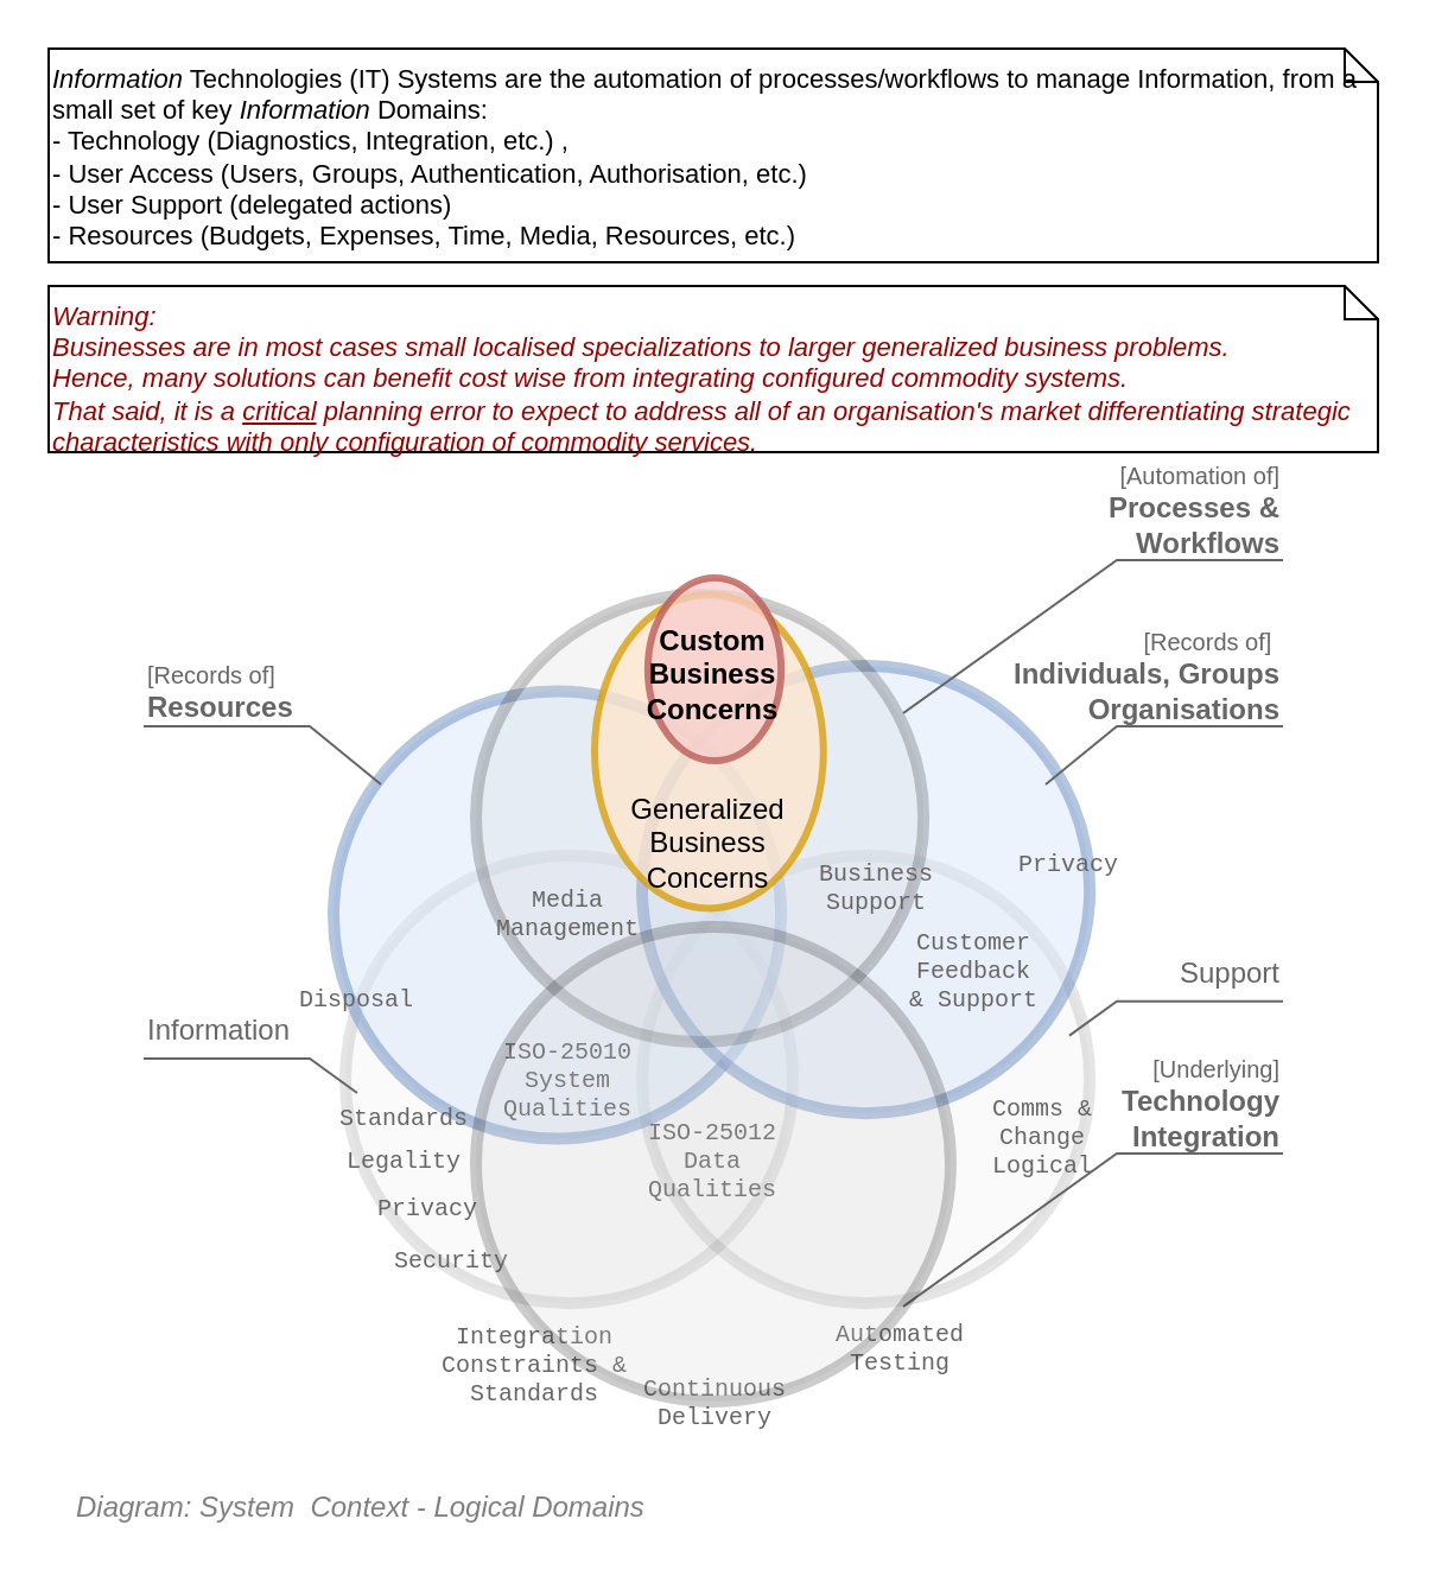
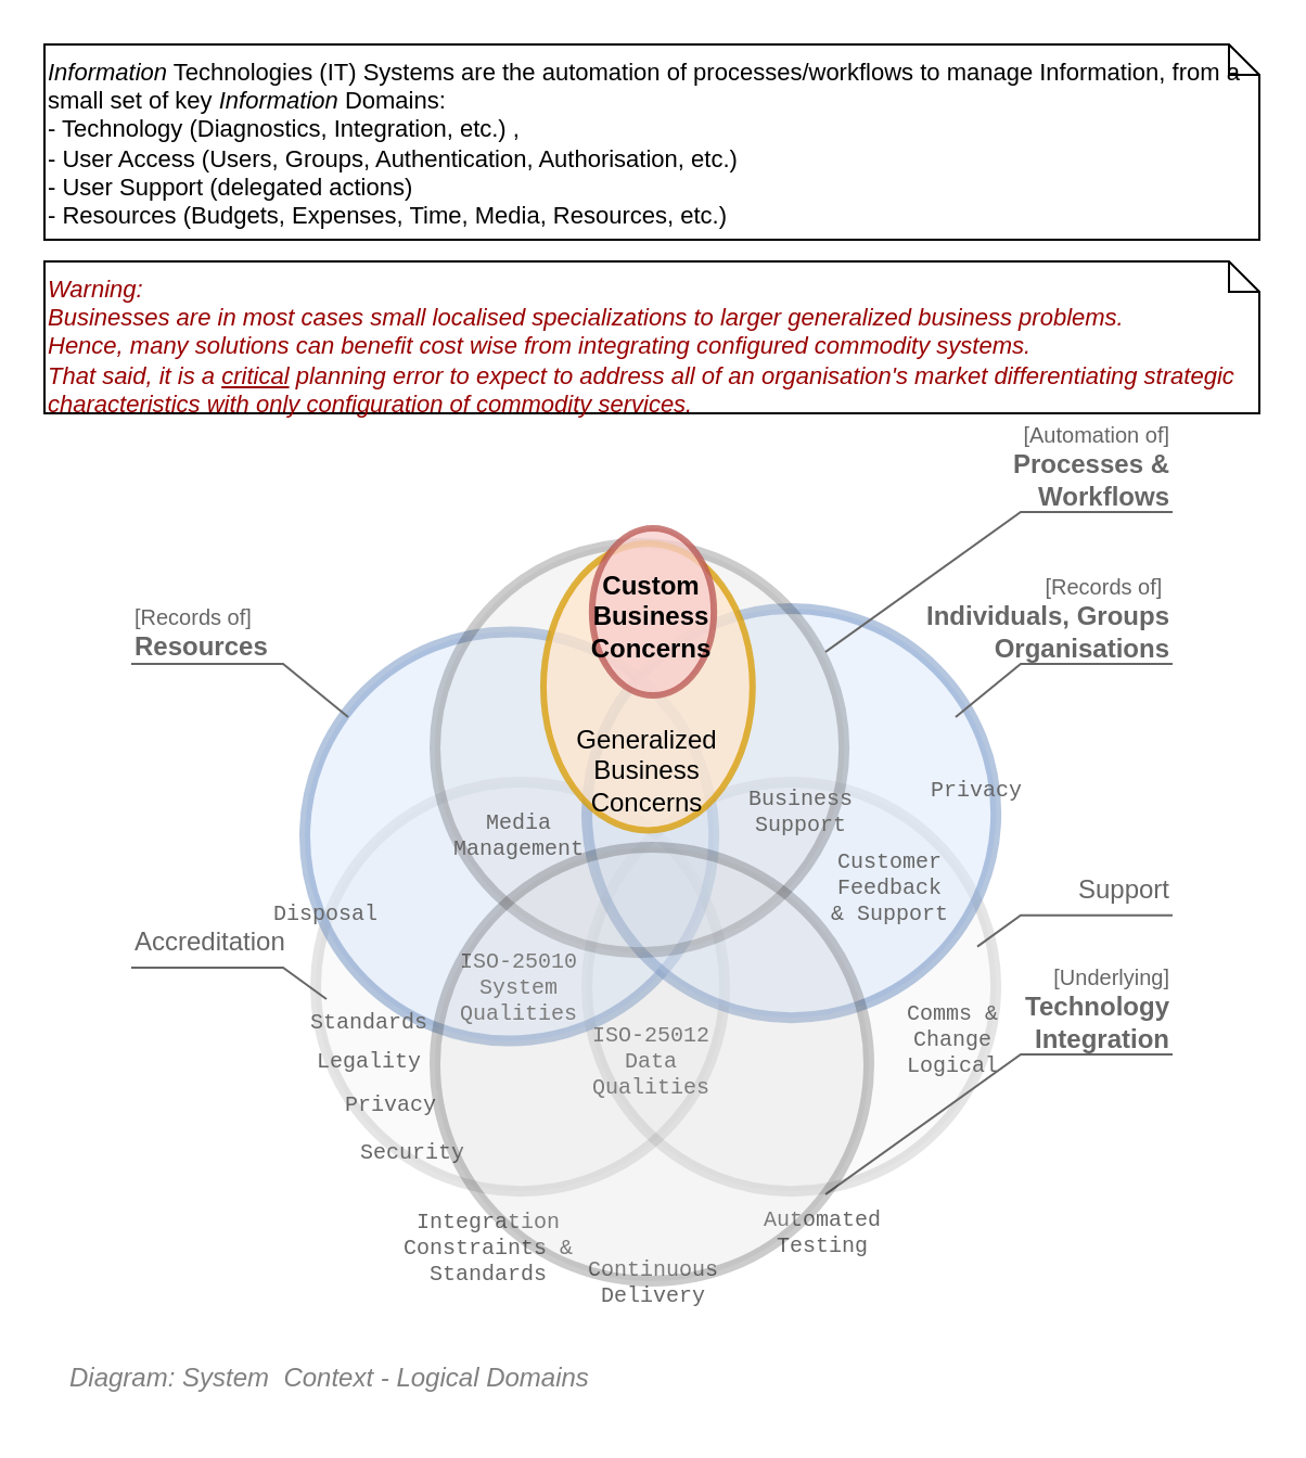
  <mxCell id="0" />
  <mxCell id="1" value="Note" parent="0" />
  <mxCell id="2" value="" style="shape=image;html=1;verticalAlign=top;verticalLabelPosition=bottom;labelBackgroundColor=#ffffff;imageAspect=0;aspect=fixed;image=https://cdn1.iconfinder.com/data/icons/hawcons/32/699014-icon-28-information-128.png;shadow=0;dashed=0;fontFamily=Helvetica;fontSize=12;fontColor=#000000;align=center;strokeColor=#000000;fillColor=#505050;dashPattern=1 1;" vertex="1" parent="1"><mxGeometry x="560" y="630" width="20" height="20" as="geometry" /></mxCell>
  <mxCell id="3" value="&lt;div style=&quot;font-size: 12px;&quot;&gt;&lt;br style=&quot;font-size: 12px;&quot;&gt;&lt;/div&gt;" style="ellipse;whiteSpace=wrap;html=1;aspect=fixed;rounded=1;shadow=0;glass=0;labelBackgroundColor=none;strokeColor=#000000;strokeWidth=5;fillColor=#CCCCCC;gradientColor=none;fontFamily=Helvetica;fontSize=12;fontColor=#2F5B7C;align=left;opacity=10;verticalAlign=middle;spacing=15;" vertex="1" parent="1"><mxGeometry x="145" y="359.999" width="188.571" height="188.571" as="geometry" /></mxCell>
  <mxCell id="4" value="&lt;div style=&quot;font-size: 12px;&quot;&gt;&lt;br style=&quot;font-size: 12px;&quot;&gt;&lt;/div&gt;" style="ellipse;whiteSpace=wrap;html=1;aspect=fixed;rounded=1;shadow=0;glass=0;labelBackgroundColor=none;strokeColor=#000000;strokeWidth=5;fillColor=#CCCCCC;gradientColor=none;fontFamily=Helvetica;fontSize=12;fontColor=#2F5B7C;align=right;opacity=10;verticalAlign=middle;spacingBottom=15;spacing=15;" vertex="1" parent="1"><mxGeometry x="270" y="359.999" width="188.571" height="188.571" as="geometry" /></mxCell>
  <mxCell id="5" value="&lt;div style=&quot;font-size: 12px;&quot;&gt;&lt;br style=&quot;font-size: 12px;&quot;&gt;&lt;/div&gt;" style="ellipse;whiteSpace=wrap;html=1;aspect=fixed;rounded=1;shadow=0;glass=0;labelBackgroundColor=none;strokeColor=#6c8ebf;strokeWidth=5;fillColor=#dae8fc;gradientColor=none;fontFamily=Helvetica;fontSize=12;fontColor=#000000;align=right;opacity=50;verticalAlign=middle;spacingBottom=15;spacing=15;" vertex="1" parent="1"><mxGeometry x="140" y="290.719" width="188.571" height="188.571" as="geometry" /></mxCell>
  <mxCell id="6" value="&lt;div style=&quot;font-size: 12px;&quot;&gt;&lt;br style=&quot;font-size: 12px;&quot;&gt;&lt;/div&gt;" style="ellipse;whiteSpace=wrap;html=1;aspect=fixed;rounded=1;shadow=0;glass=0;labelBackgroundColor=none;strokeColor=#6c8ebf;strokeWidth=5;fillColor=#dae8fc;gradientColor=none;fontFamily=Helvetica;fontSize=12;fontColor=#000000;align=right;opacity=50;verticalAlign=middle;spacingBottom=15;spacing=15;" vertex="1" parent="1"><mxGeometry x="270" y="279.999" width="188.571" height="188.571" as="geometry" /></mxCell>
  <mxCell id="7" value="&lt;div style=&quot;font-size: 12px;&quot;&gt;&lt;br style=&quot;font-size: 12px;&quot;&gt;&lt;/div&gt;" style="ellipse;whiteSpace=wrap;html=1;aspect=fixed;rounded=1;shadow=0;glass=0;labelBackgroundColor=none;strokeColor=#000000;strokeWidth=5;fillColor=#CCCCCC;gradientColor=none;fontFamily=Helvetica;fontSize=12;fontColor=#2F5B7C;align=right;opacity=20;verticalAlign=middle;spacingBottom=15;spacing=15;" vertex="1" parent="1"><mxGeometry x="200" y="249.999" width="188.571" height="188.571" as="geometry" /></mxCell>
- <mxCell id="8" value="Information" style="strokeWidth=1;shadow=0;dashed=0;align=center;html=1;shape=mxgraph.mockup.text.callout;linkText=;textSize=17;textColor=#666666;callDir=NW;callStyle=line;fontSize=12;fontColor=#666666;align=left;verticalAlign=top;strokeColor=#666666;" vertex="1" parent="1"><mxGeometry x="60" y="420" width="90" height="40" as="geometry" /></mxCell>
+ <mxCell id="8" value="Accreditation" style="strokeWidth=1;shadow=0;dashed=0;align=center;html=1;shape=mxgraph.mockup.text.callout;linkText=;textSize=17;textColor=#666666;callDir=NW;callStyle=line;fontSize=12;fontColor=#666666;align=left;verticalAlign=top;strokeColor=#666666;" vertex="1" parent="1"><mxGeometry x="60" y="420" width="90" height="40" as="geometry" /></mxCell>
  <mxCell id="9" value="&lt;font style=&quot;font-size: 10px&quot;&gt;[Records of]&lt;/font&gt;&amp;nbsp;&lt;br&gt;&lt;b&gt;Individuals, Groups&lt;br&gt;Organisations&lt;/b&gt;" style="strokeWidth=1;shadow=0;dashed=0;align=left;html=1;shape=mxgraph.mockup.text.callout;linkText=;textSize=17;textColor=#666666;callDir=NE;callStyle=line;fontSize=12;fontColor=#666666;align=right;verticalAlign=top;strokeColor=#666666;fontFamily=Helvetica;fillColor=#ffffff;spacingTop=-24;" vertex="1" parent="1"><mxGeometry x="440" y="280" width="100" height="50" as="geometry" /></mxCell>
  <mxCell id="10" value="Support" style="strokeWidth=1;shadow=0;dashed=0;align=center;html=1;shape=mxgraph.mockup.text.callout;linkText=;textSize=17;textColor=#666666;callDir=NE;callStyle=line;fontSize=12;fontColor=#666666;align=right;verticalAlign=top;strokeColor=#666666;" vertex="1" parent="1"><mxGeometry x="450" y="395.84" width="90" height="40" as="geometry" /></mxCell>
  <mxCell id="11" value="&lt;font style=&quot;font-size: 10px&quot;&gt;[Records of]&lt;/font&gt;&lt;br&gt;&lt;b&gt;Resources&lt;/b&gt;" style="strokeWidth=1;shadow=0;dashed=0;align=right;html=1;shape=mxgraph.mockup.text.callout;linkText=;textSize=17;textColor=#666666;callDir=NW;callStyle=line;fontSize=12;fontColor=#666666;align=left;verticalAlign=top;strokeColor=#666666;fontFamily=Helvetica;fillColor=#ffffff;spacingTop=-10;" vertex="1" parent="1"><mxGeometry x="60" y="280" width="100" height="50" as="geometry" /></mxCell>
  <mxCell id="12" value="&lt;font style=&quot;font-size: 10px&quot;&gt;[Automation of]&lt;br&gt;&lt;/font&gt;&lt;b&gt;Processes &amp;amp; &lt;br&gt;Workflows&lt;/b&gt;" style="strokeWidth=1;shadow=0;dashed=0;align=center;html=1;shape=mxgraph.mockup.text.callout;linkText=;textSize=17;textColor=#666666;callDir=NE;callStyle=line;fontSize=12;fontColor=#666666;align=right;verticalAlign=top;strokeColor=#666666;spacingTop=-24;" vertex="1" parent="1"><mxGeometry x="380" y="210" width="160" height="90" as="geometry" /></mxCell>
  <mxCell id="13" value="&lt;font style=&quot;font-size: 10px&quot;&gt;[Underlying]&lt;br&gt;&lt;/font&gt;&lt;b&gt;Technology&lt;br&gt;Integration&lt;br&gt;&lt;/b&gt;" style="strokeWidth=1;shadow=0;dashed=0;align=center;html=1;shape=mxgraph.mockup.text.callout;linkText=;textSize=17;textColor=#666666;callDir=NE;callStyle=line;fontSize=12;fontColor=#666666;align=right;verticalAlign=top;strokeColor=#666666;fillColor=#CCCCCC;spacingTop=-24;" vertex="1" parent="1"><mxGeometry x="380" y="460" width="160" height="90" as="geometry" /></mxCell>
  <mxCell id="14" value="&lt;font style=&quot;font-size: 10px;&quot;&gt;Integration&lt;br style=&quot;font-size: 10px;&quot;&gt;Constraints &amp;amp;&lt;br style=&quot;font-size: 10px;&quot;&gt;Standards&lt;/font&gt;" style="text;html=1;strokeColor=none;fillColor=none;align=center;verticalAlign=middle;whiteSpace=wrap;rounded=0;shadow=0;glass=0;labelBackgroundColor=none;fontFamily=Courier New;fontSize=10;fontColor=#666666;" vertex="1" parent="1"><mxGeometry x="180" y="557.07" width="90" height="35.83" as="geometry" /></mxCell>
  <mxCell id="15" value="Customer&lt;br style=&quot;font-size: 10px;&quot;&gt;Feedback &amp;amp;&amp;nbsp;Support" style="text;html=1;strokeColor=none;fillColor=none;align=center;verticalAlign=middle;whiteSpace=wrap;rounded=0;shadow=0;glass=0;labelBackgroundColor=none;fontFamily=Courier New;fontSize=10;fontColor=#666666;" vertex="1" parent="1"><mxGeometry x="390" y="399.997" width="40" height="18.857" as="geometry" /></mxCell>
  <mxCell id="16" value="Legality" style="text;html=1;strokeColor=none;fillColor=none;align=center;verticalAlign=middle;whiteSpace=wrap;rounded=0;shadow=0;glass=0;labelBackgroundColor=none;fontFamily=Courier New;fontSize=10;fontColor=#666666;" vertex="1" parent="1"><mxGeometry x="150" y="478.587" width="40" height="21.686" as="geometry" /></mxCell>
  <mxCell id="17" value="Privacy" style="text;html=1;strokeColor=none;fillColor=none;align=center;verticalAlign=middle;whiteSpace=wrap;rounded=0;shadow=0;glass=0;labelBackgroundColor=none;fontFamily=Courier New;fontSize=10;fontColor=#666666;" vertex="1" parent="1"><mxGeometry x="160" y="498.313" width="40" height="21.686" as="geometry" /></mxCell>
  <mxCell id="18" value="&lt;font style=&quot;font-size: 10px;&quot;&gt;Standards&lt;/font&gt;" style="text;html=1;strokeColor=none;fillColor=none;align=center;verticalAlign=middle;whiteSpace=wrap;rounded=0;shadow=0;glass=0;labelBackgroundColor=none;fontFamily=Courier New;fontSize=10;fontColor=#666666;opacity=20;" vertex="1" parent="1"><mxGeometry x="150" y="459.999" width="40" height="21.686" as="geometry" /></mxCell>
  <mxCell id="19" value="Security" style="text;html=1;strokeColor=none;fillColor=none;align=center;verticalAlign=middle;whiteSpace=wrap;rounded=0;shadow=0;glass=0;labelBackgroundColor=none;fontFamily=Courier New;fontSize=10;fontColor=#666666;" vertex="1" parent="1"><mxGeometry x="170" y="519.997" width="40" height="21.686" as="geometry" /></mxCell>
  <mxCell id="20" value="Business&lt;br style=&quot;font-size: 10px;&quot;&gt;Support" style="text;html=1;strokeColor=none;fillColor=none;align=center;verticalAlign=middle;whiteSpace=wrap;rounded=0;shadow=0;glass=0;labelBackgroundColor=none;fontFamily=Courier New;fontSize=10;fontColor=#666666;rotation=0;" vertex="1" parent="1"><mxGeometry x="348.57" y="364.856" width="40" height="18.857" as="geometry" /></mxCell>
  <mxCell id="21" value="Continuous&lt;br style=&quot;font-size: 10px;&quot;&gt;Delivery" style="text;html=1;strokeColor=none;fillColor=none;align=center;verticalAlign=middle;whiteSpace=wrap;rounded=0;shadow=0;glass=0;labelBackgroundColor=none;fontFamily=Courier New;fontSize=10;fontColor=#666666;" vertex="1" parent="1"><mxGeometry x="280.5" y="580.003" width="40" height="21.686" as="geometry" /></mxCell>
  <mxCell id="22" value="Automated&lt;br style=&quot;font-size: 10px;&quot;&gt;Testing" style="text;html=1;strokeColor=none;fillColor=none;align=center;verticalAlign=middle;whiteSpace=wrap;rounded=0;shadow=0;glass=0;labelBackgroundColor=none;fontFamily=Courier New;fontSize=10;fontColor=#666666;" vertex="1" parent="1"><mxGeometry x="368.57" y="557.07" width="20" height="21.69" as="geometry" /></mxCell>
  <mxCell id="23" value="Comms &amp;amp;&lt;br style=&quot;font-size: 10px;&quot;&gt;Change Logical" style="text;html=1;strokeColor=none;fillColor=none;align=center;verticalAlign=middle;whiteSpace=wrap;rounded=0;shadow=0;glass=0;labelBackgroundColor=none;fontFamily=Courier New;fontSize=10;fontColor=#666666;" vertex="1" parent="1"><mxGeometry x="418.57" y="468.57" width="40" height="21.686" as="geometry" /></mxCell>
  <mxCell id="24" value="&lt;i&gt;Information&lt;/i&gt; Technologies (IT) Systems are the automation of processes/workflows to manage Information, from a small set of key &lt;i&gt;Information&lt;/i&gt; Domains: &lt;br&gt;- Technology (Diagnostics, Integration, etc.) , &lt;br&gt;- User Access (Users, Groups, Authentication, Authorisation, etc.) &lt;br&gt;- User Support (delegated actions)&lt;br&gt;- Resources (Budgets, Expenses, Time, Media, Resources, etc.)&lt;br&gt;" style="shape=note;whiteSpace=wrap;html=1;size=14;verticalAlign=top;align=left;strokeColor=#000000;fillColor=none;fontFamily=Helvetica;fontSize=11;fontColor=#000000;rounded=0;arcSize=12;" vertex="1" parent="1"><mxGeometry x="20" y="20" width="560" height="90" as="geometry" /></mxCell>
  <mxCell id="25" value="Generalized&lt;br&gt;Business&lt;br&gt;Concerns" style="ellipse;whiteSpace=wrap;html=1;aspect=fixed;rounded=1;shadow=0;glass=0;labelBackgroundColor=none;strokeColor=#d79b00;strokeWidth=3;fillColor=#ffe6cc;fontFamily=Helvetica;fontSize=12;align=center;spacing=5;verticalAlign=bottom;opacity=75;" vertex="1" parent="1"><mxGeometry x="250" y="250" width="96.41" height="132.22" as="geometry" /></mxCell>
  <mxCell id="26" value="Custom Business Concerns" style="ellipse;whiteSpace=wrap;html=1;aspect=fixed;rounded=1;shadow=0;glass=0;labelBackgroundColor=none;strokeColor=#b85450;strokeWidth=3;fillColor=#f8cecc;fontFamily=Helvetica;fontSize=12;align=center;spacing=15;verticalAlign=top;opacity=75;fontStyle=1" vertex="1" parent="1"><mxGeometry x="272.43" y="243.01" width="56.14" height="76.99" as="geometry" /></mxCell>
  <mxCell id="27" value="ISO-25010&lt;br style=&quot;font-size: 10px;&quot;&gt;System&lt;br style=&quot;font-size: 10px;&quot;&gt;Qualities" style="text;html=1;strokeColor=none;fillColor=none;align=center;verticalAlign=middle;whiteSpace=wrap;rounded=0;shadow=0;glass=0;labelBackgroundColor=none;fontFamily=Courier New;fontSize=10;fontColor=#666666;" vertex="1" parent="1"><mxGeometry x="219.29" y="445.571" width="40" height="18.857" as="geometry" /></mxCell>
  <mxCell id="28" value="ISO-25012&lt;br style=&quot;font-size: 10px;&quot;&gt;Data&lt;br style=&quot;font-size: 10px;&quot;&gt;Qualities" style="text;html=1;strokeColor=none;fillColor=none;align=center;verticalAlign=middle;whiteSpace=wrap;rounded=0;shadow=0;glass=0;labelBackgroundColor=none;fontFamily=Courier New;fontSize=10;fontColor=#666666;" vertex="1" parent="1"><mxGeometry x="280" y="479.999" width="40" height="18.857" as="geometry" /></mxCell>
  <mxCell id="29" value="&lt;i&gt;&lt;font color=&quot;#990000&quot;&gt;Warning:&amp;nbsp;&lt;br&gt;Businesses are in most cases small localised specializations to larger generalized business problems.&amp;nbsp; &lt;br&gt;Hence, many solutions can benefit cost wise from integrating configured commodity systems.&lt;br&gt;That said, it is a &lt;u&gt;critical&lt;/u&gt; planning error to expect to address all of an organisation's market differentiating strategic characteristics with only configuration of commodity services.&lt;/font&gt;&lt;/i&gt;" style="shape=note;whiteSpace=wrap;html=1;size=14;verticalAlign=top;align=left;strokeColor=#000000;fillColor=none;fontFamily=Helvetica;fontSize=11;fontColor=#000000;rounded=0;arcSize=12;" vertex="1" parent="1"><mxGeometry x="20" y="120" width="560" height="70" as="geometry" /></mxCell>
  <mxCell id="30" value="Privacy" style="text;html=1;strokeColor=none;fillColor=none;align=center;verticalAlign=middle;whiteSpace=wrap;rounded=0;shadow=0;glass=0;labelBackgroundColor=none;fontFamily=Courier New;fontSize=10;fontColor=#666666;" vertex="1" parent="1"><mxGeometry x="430" y="352.997" width="40" height="21.686" as="geometry" /></mxCell>
  <mxCell id="31" value="Disposal" style="text;html=1;strokeColor=none;fillColor=none;align=center;verticalAlign=middle;whiteSpace=wrap;rounded=0;shadow=0;glass=0;labelBackgroundColor=none;fontFamily=Courier New;fontSize=10;fontColor=#666666;" vertex="1" parent="1"><mxGeometry x="130" y="409.997" width="40" height="21.686" as="geometry" /></mxCell>
  <mxCell id="32" value="Media Management" style="text;html=1;strokeColor=none;fillColor=none;align=center;verticalAlign=middle;whiteSpace=wrap;rounded=0;shadow=0;glass=0;labelBackgroundColor=none;fontFamily=Courier New;fontSize=10;fontColor=#666666;" vertex="1" parent="1"><mxGeometry x="219.29" y="374.157" width="40" height="21.686" as="geometry" /></mxCell>
  <mxCell id="33" value="Details" parent="0" />
  <mxCell id="34" value="Diagram" style="" parent="0" />
  <mxCell id="35" value="" style="ellipse;whiteSpace=wrap;html=1;aspect=fixed;rounded=1;shadow=0;glass=0;labelBackgroundColor=none;strokeColor=#000000;strokeWidth=5;fillColor=#CCCCCC;gradientColor=none;fontFamily=Helvetica;fontSize=12;fontColor=#2F5B7C;align=center;opacity=20;spacing=15;verticalAlign=bottom;" vertex="1" parent="34"><mxGeometry x="200" y="390" width="200" height="200" as="geometry" /></mxCell>
  <mxCell id="36" value="" style="shape=image;html=1;verticalAlign=top;verticalLabelPosition=bottom;labelBackgroundColor=#ffffff;imageAspect=0;aspect=fixed;image=https://cdn3.iconfinder.com/data/icons/streamline-icon-set-free-pack/48/Streamline-21-128.png;strokeWidth=2;fontSize=12;fontColor=#666666;align=left;" vertex="1" parent="34"><mxGeometry x="284" y="390" width="40" height="40" as="geometry" /></mxCell>
  <mxCell id="37" value="Title/Diagrarm" parent="0" />
  <mxCell id="38" value="&lt;font style=&quot;font-size: 12px ; font-weight: normal&quot;&gt;&lt;i&gt;&lt;span style=&quot;font-size: 12px&quot;&gt;Diagram: &lt;/span&gt;System&amp;nbsp; Context - Logical Domains&lt;/i&gt;&lt;/font&gt;" style="text;strokeColor=none;fillColor=none;html=1;fontSize=12;fontStyle=1;verticalAlign=middle;align=left;shadow=0;glass=0;comic=0;opacity=30;fontColor=#808080;" vertex="1" parent="37"><mxGeometry x="30" y="625" width="520" height="20" as="geometry" /></mxCell>
  <mxCell id="39" value="About" style="" parent="0" />
